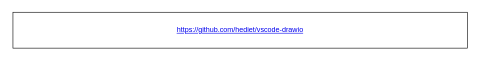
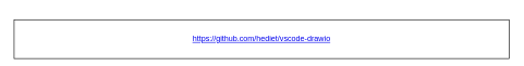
  <mxCell id="0" />
  <mxCell id="1" parent="0" />
- <mxCell id="2" value="&lt;a href=&quot;https://github.com/hediet/vscode-drawio&quot;&gt;https://github.com/hediet/vscode-drawio&lt;/a&gt;" style="rounded=0;whiteSpace=wrap;html=1;" vertex="1" parent="1"><mxGeometry x="20" y="20" width="760" height="60" as="geometry" /></mxCell>
+ <mxCell id="2" value="&lt;a href=&quot;https://github.com/hediet/vscode-drawio&quot;&gt;https://github.com/hediet/vscode-drawio&lt;/a&gt;" style="rounded=0;whiteSpace=wrap;html=1;" vertex="1" parent="1"><mxGeometry x="20" y="30" width="760" height="60" as="geometry" /></mxCell>
